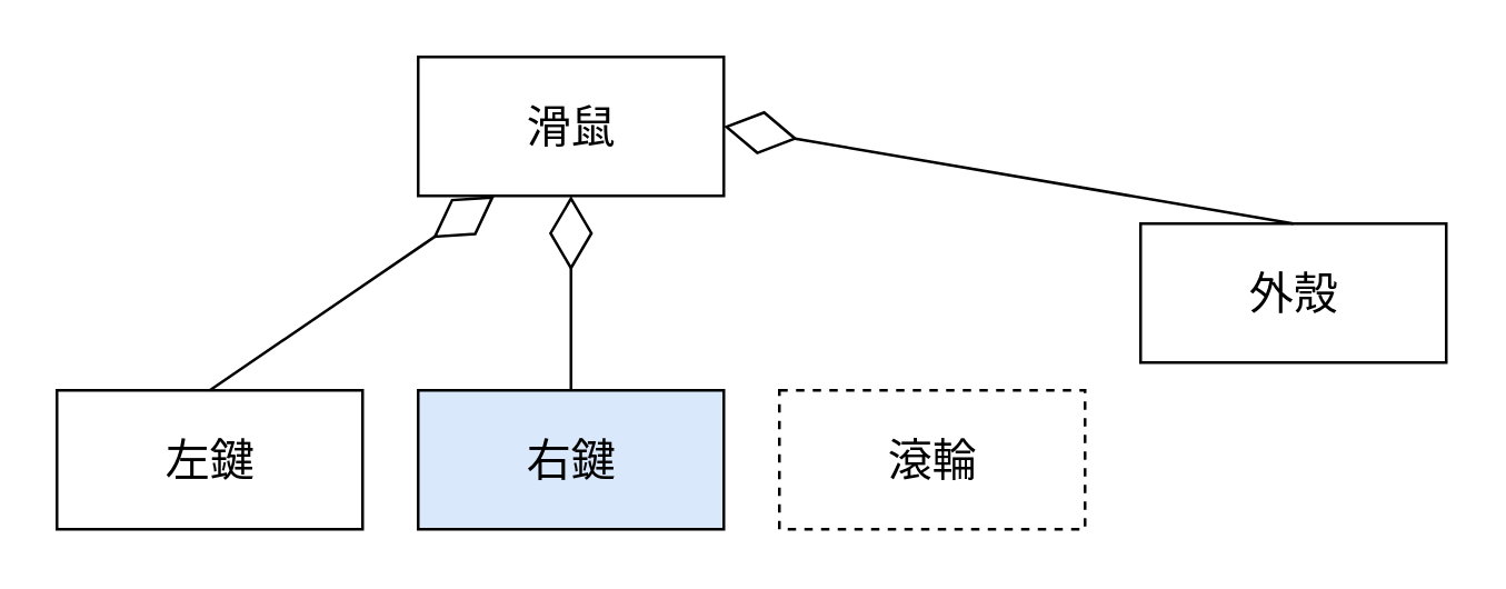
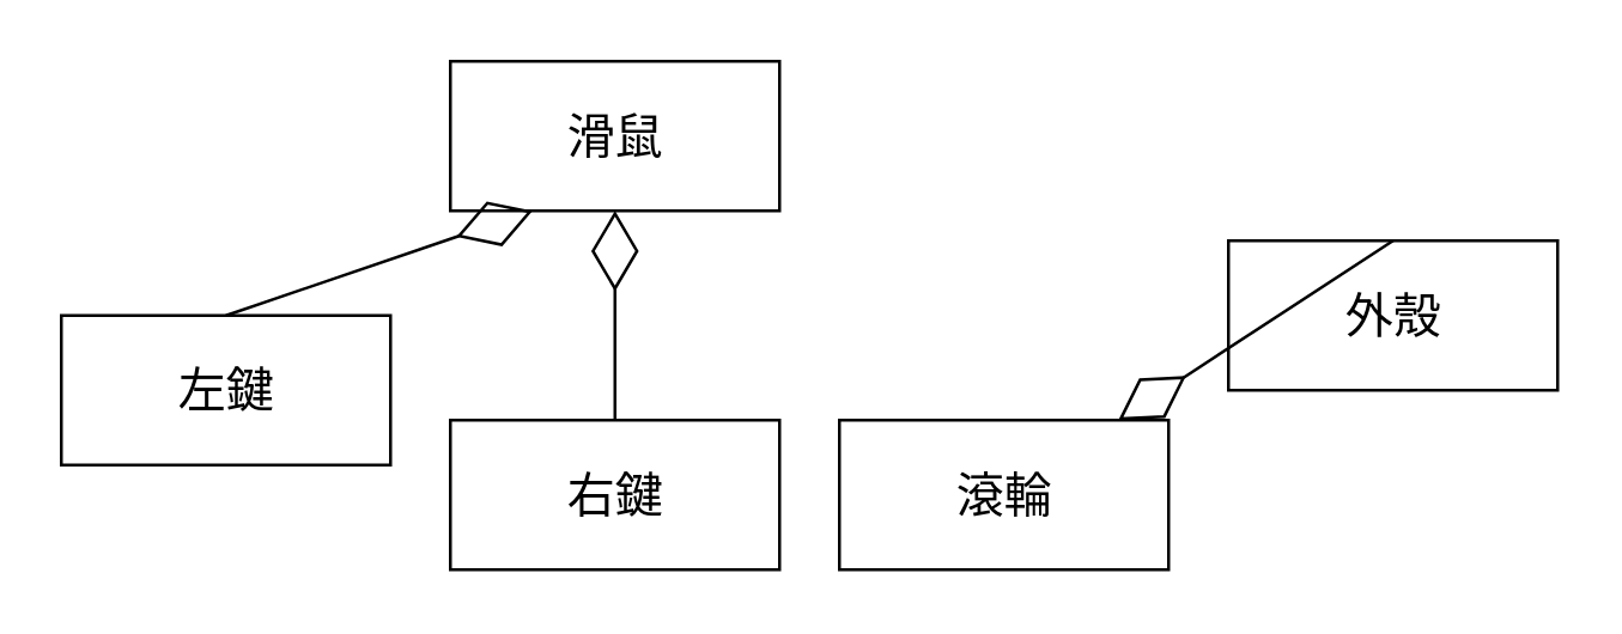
  <mxCell id="0" />
  <mxCell id="1" parent="0" />
  <mxCell id="2" value="&lt;font style=&quot;font-size: 16px;&quot;&gt;滑鼠&lt;/font&gt;" style="html=1;" vertex="1" parent="1"><mxGeometry x="150" y="20" width="110" height="50" as="geometry" /></mxCell>
- <mxCell id="3" value="右鍵" style="html=1;fontSize=16;fillColor=#dae8fc;" vertex="1" parent="1"><mxGeometry x="150" y="140" width="110" height="50" as="geometry" /></mxCell>
- <mxCell id="4" value="滾輪" style="html=1;fontSize=16;dashed=1;" vertex="1" parent="1"><mxGeometry x="280" y="140" width="110" height="50" as="geometry" /></mxCell>
+ <mxCell id="3" value="右鍵" style="html=1;fontSize=16;" vertex="1" parent="1"><mxGeometry x="150" y="140" width="110" height="50" as="geometry" /></mxCell>
+ <mxCell id="4" value="滾輪" style="html=1;fontSize=16;" vertex="1" parent="1"><mxGeometry x="280" y="140" width="110" height="50" as="geometry" /></mxCell>
  <mxCell id="5" value="外殼" style="html=1;fontSize=16;" vertex="1" parent="1"><mxGeometry x="410" y="80" width="110" height="50" as="geometry" /></mxCell>
- <mxCell id="6" value="左鍵" style="html=1;fontSize=16;" vertex="1" parent="1"><mxGeometry x="20" y="140" width="110" height="50" as="geometry" /></mxCell>
+ <mxCell id="6" value="左鍵" style="html=1;fontSize=16;" vertex="1" parent="1"><mxGeometry x="20" y="105" width="110" height="50" as="geometry" /></mxCell>
  <mxCell id="7" value="" style="endArrow=diamondThin;endFill=0;endSize=24;html=1;rounded=0;fontSize=16;entryX=0.25;entryY=1;entryDx=0;entryDy=0;exitX=0.5;exitY=0;exitDx=0;exitDy=0;" edge="1" parent="1" source="6" target="2"><mxGeometry width="160" relative="1" as="geometry"><mxPoint x="-60" y="-20" as="sourcePoint" /><mxPoint x="100" y="-20" as="targetPoint" /></mxGeometry></mxCell>
  <mxCell id="8" value="" style="endArrow=diamondThin;endFill=0;endSize=24;html=1;rounded=0;fontSize=16;entryX=0.5;entryY=1;entryDx=0;entryDy=0;exitX=0.5;exitY=0;exitDx=0;exitDy=0;" edge="1" parent="1" source="3" target="2"><mxGeometry width="160" relative="1" as="geometry"><mxPoint x="-10" y="70" as="sourcePoint" /><mxPoint x="150" y="70" as="targetPoint" /></mxGeometry></mxCell>
- <mxCell id="9" value="" style="endArrow=diamondThin;endFill=0;endSize=24;html=1;rounded=0;fontSize=16;entryX=1;entryY=0.5;entryDx=0;entryDy=0;exitX=0.5;exitY=0;exitDx=0;exitDy=0;" edge="1" parent="1" source="5" target="2"><mxGeometry width="160" relative="1" as="geometry"><mxPoint x="10" y="0" as="sourcePoint" /><mxPoint x="170" y="0" as="targetPoint" /></mxGeometry></mxCell>
+ <mxCell id="9" value="" style="endArrow=diamondThin;endFill=0;endSize=24;html=1;rounded=0;fontSize=16;exitX=0.5;exitY=0;exitDx=0;exitDy=0;" edge="1" parent="1" source="5" target="4"><mxGeometry width="160" relative="1" as="geometry"><mxPoint x="10" y="0" as="sourcePoint" /><mxPoint x="170" y="0" as="targetPoint" /></mxGeometry></mxCell>
